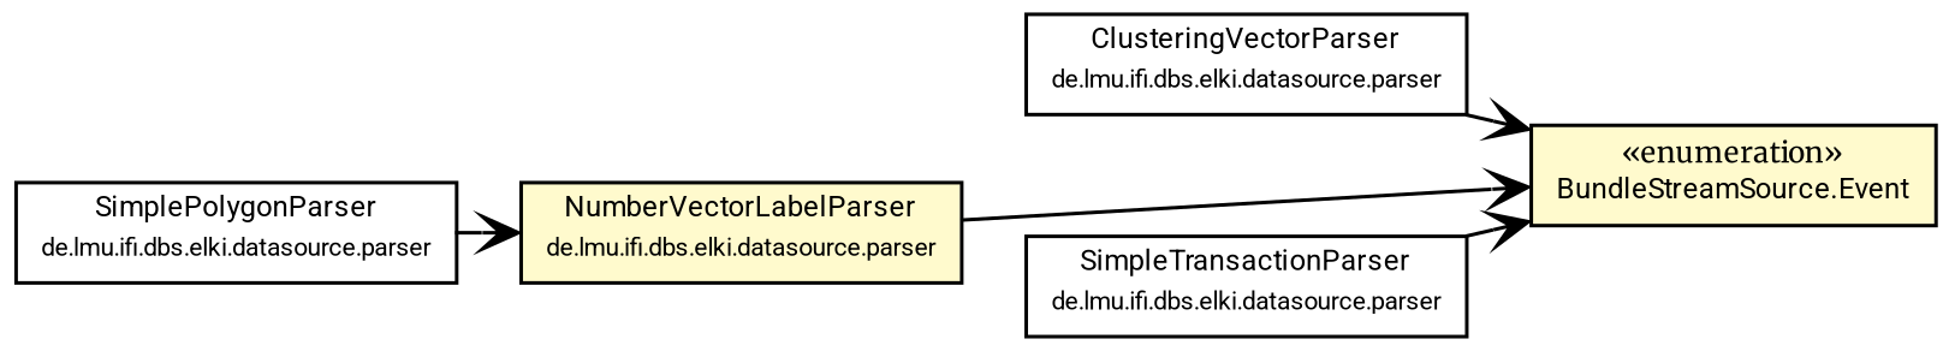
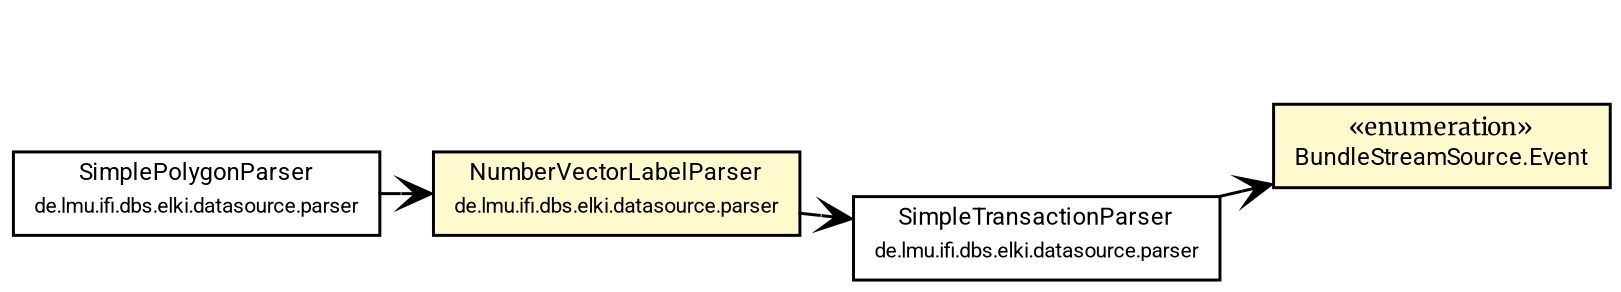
  digraph {
    fontname=Merriweather
    nodesep=0.15
    rankdir=LR
    ranksep=0.25
    node [fontcolor=black fontname=Merriweather fontsize=8 margin=0 shape=plaintext]
    edge [arrowhead=open color=black fontname=Merriweather fontsize=7 labelfontname=Roboto labelfontsize=7 weight=1]
-   n1 [height=0 label=<<table title="de.lmu.ifi.dbs.elki.datasource.parser.ClusteringVectorParser" border="0" cellborder="1" cellspacing="0" cellpadding="2" href="../parser/ClusteringVectorParser.html" target="_parent"> 		<tr><td><table border="0" cellspacing="0" cellpadding="1"> 		<tr><td align="center" balign="center"> <font face="Roboto">ClusteringVectorParser</font> </td></tr> 		<tr><td align="center" balign="center"> <font face="Roboto" point-size="7.0">de.lmu.ifi.dbs.elki.datasource.parser</font> </td></tr> 		</table></td></tr> 		</table>> width=0]
    n2 [height=0 label=<<table title="de.lmu.ifi.dbs.elki.datasource.bundle.BundleStreamSource.Event" border="0" cellborder="1" cellspacing="0" cellpadding="2" bgcolor="lemonChiffon" href="BundleStreamSource.Event.html" target="_parent"> 		<tr><td><table border="0" cellspacing="0" cellpadding="1"> 		<tr><td align="center" balign="center"> &#171;enumeration&#187; </td></tr> 		<tr><td align="center" balign="center"> <font face="Roboto">BundleStreamSource.Event</font> </td></tr> 		</table></td></tr> 		</table>> width=0]
    n3 [height=0 label=<<table title="de.lmu.ifi.dbs.elki.datasource.parser.NumberVectorLabelParser" border="0" cellborder="1" cellspacing="0" cellpadding="2" bgcolor="LemonChiffon" href="../parser/NumberVectorLabelParser.html" target="_parent"> 		<tr><td><table border="0" cellspacing="0" cellpadding="1"> 		<tr><td align="center" balign="center"> <font face="Roboto">NumberVectorLabelParser</font> </td></tr> 		<tr><td align="center" balign="center"> <font face="Roboto" point-size="7.0">de.lmu.ifi.dbs.elki.datasource.parser</font> </td></tr> 		</table></td></tr> 		</table>> width=0]
    n4 [height=0 label=<<table title="de.lmu.ifi.dbs.elki.datasource.parser.SimpleTransactionParser" border="0" cellborder="1" cellspacing="0" cellpadding="2" href="../parser/SimpleTransactionParser.html" target="_parent"> 		<tr><td><table border="0" cellspacing="0" cellpadding="1"> 		<tr><td align="center" balign="center"> <font face="Roboto">SimpleTransactionParser</font> </td></tr> 		<tr><td align="center" balign="center"> <font face="Roboto" point-size="7.0">de.lmu.ifi.dbs.elki.datasource.parser</font> </td></tr> 		</table></td></tr> 		</table>> width=0]
    n5 [height=0 label=<<table title="de.lmu.ifi.dbs.elki.datasource.parser.SimplePolygonParser" border="0" cellborder="1" cellspacing="0" cellpadding="2" href="../parser/SimplePolygonParser.html" target="_parent"> 		<tr><td><table border="0" cellspacing="0" cellpadding="1"> 		<tr><td align="center" balign="center"> <font face="Roboto">SimplePolygonParser</font> </td></tr> 		<tr><td align="center" balign="center"> <font face="Roboto" point-size="7.0">de.lmu.ifi.dbs.elki.datasource.parser</font> </td></tr> 		</table></td></tr> 		</table>> width=0]
-   n1 -> n2
-   n3 -> n2
+   n3 -> n4
    n4 -> n2
    n5 -> n3
  }
